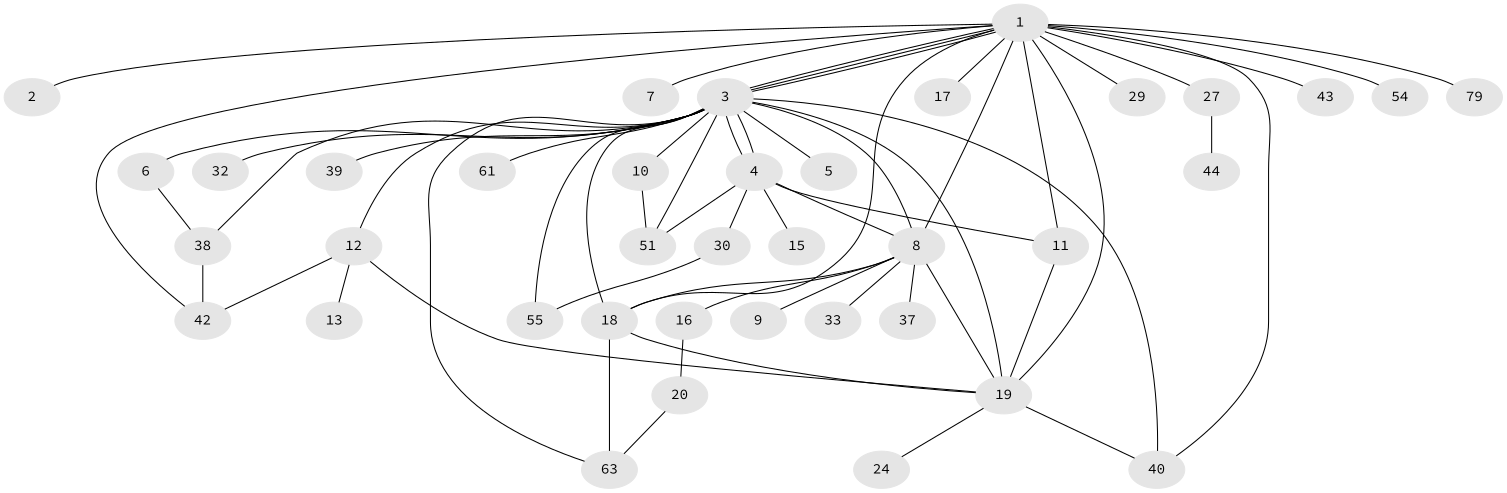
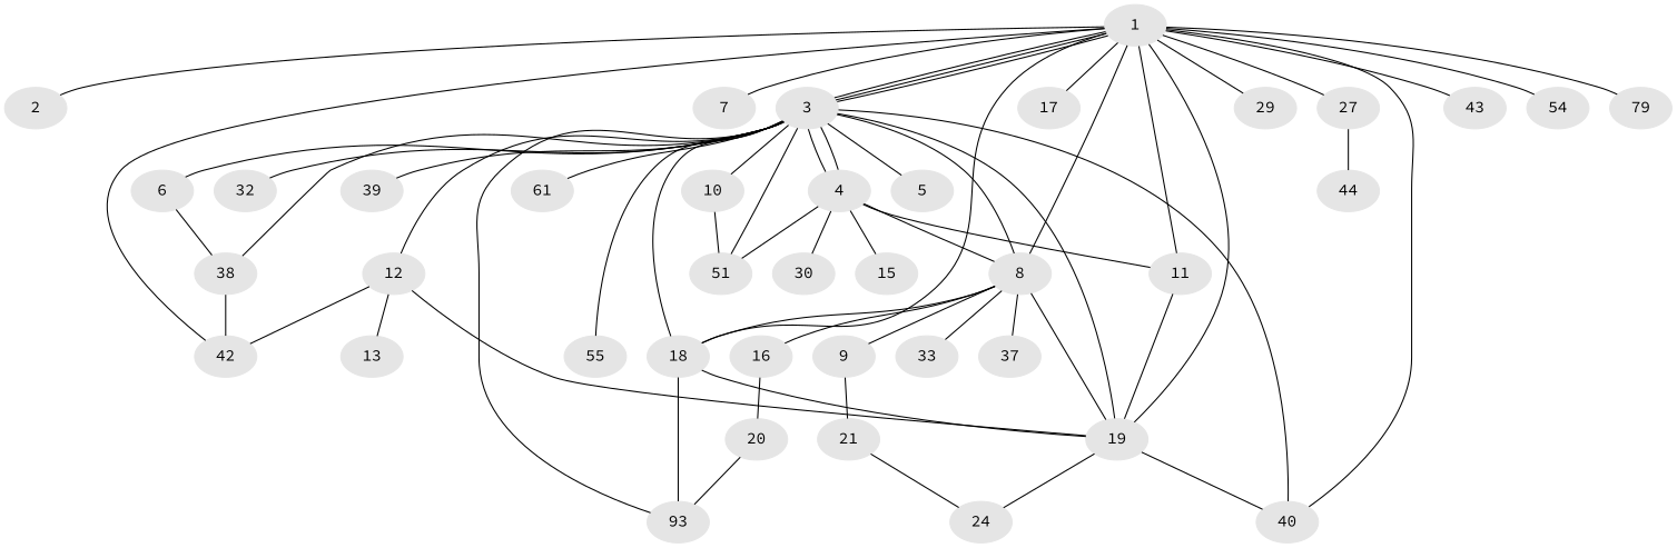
  graph {
    fontname="Source Code Pro"
    node [color=gray90 fontname="Source Code Pro" style=filled]
    edge [fontname="Source Code Pro"]
    1
    2
    3 [super="+26+22+57"]
    7
    8 [super="+49+52+62+47+36+14"]
    11
    17
    18 [super="+48+69+60+23"]
    19 [super="+46+66+81+72+53+41"]
    27 [super="+50+35+31"]
    29
    40 [super="+65"]
    42
    43
    54
    79
    4
    5
    6
    10
    12
    32
    38 [super="+45"]
    39
    51 [super="+58"]
    55 [super="+77"]
    61
-   63 [super="+73"]
+   63 [super="+73" label=93]
    9
    16
    33
    37
    24
    44
    15
    30
    13
+   21 [super="+34"]
    20
    1 -- 2
    1 -- 3 [weight=2]
    1 -- 3
    1 -- 3
    1 -- 7
    1 -- 8
    1 -- 11
    1 -- 17
    1 -- 18
    1 -- 19
    1 -- 27 [weight=3]
    1 -- 29
    1 -- 40
    1 -- 42
    1 -- 43
    1 -- 54
    1 -- 79
    3 -- 8
    3 -- 18 [weight=2]
    3 -- 19 [weight=2]
    3 -- 40
    3 -- 4
    3 -- 4
    3 -- 5
    3 -- 6
    3 -- 10
    3 -- 12
    3 -- 32
    3 -- 38
    3 -- 39
    3 -- 51
    3 -- 55
    3 -- 61
    3 -- 63
    8 -- 18
    8 -- 19
    8 -- 9
    8 -- 16
    8 -- 33
    8 -- 37
    11 -- 19
    18 -- 19
    18 -- 63
    19 -- 40
    19 -- 24
    27 -- 44
    4 -- 8
    4 -- 11
    4 -- 51
    4 -- 15
    4 -- 30
    6 -- 38
    10 -- 51
    12 -- 19
    12 -- 42
    12 -- 13
    38 -- 42
+   9 -- 21
    16 -- 20
-   30 -- 55
+   21 -- 24
    20 -- 63
  }
